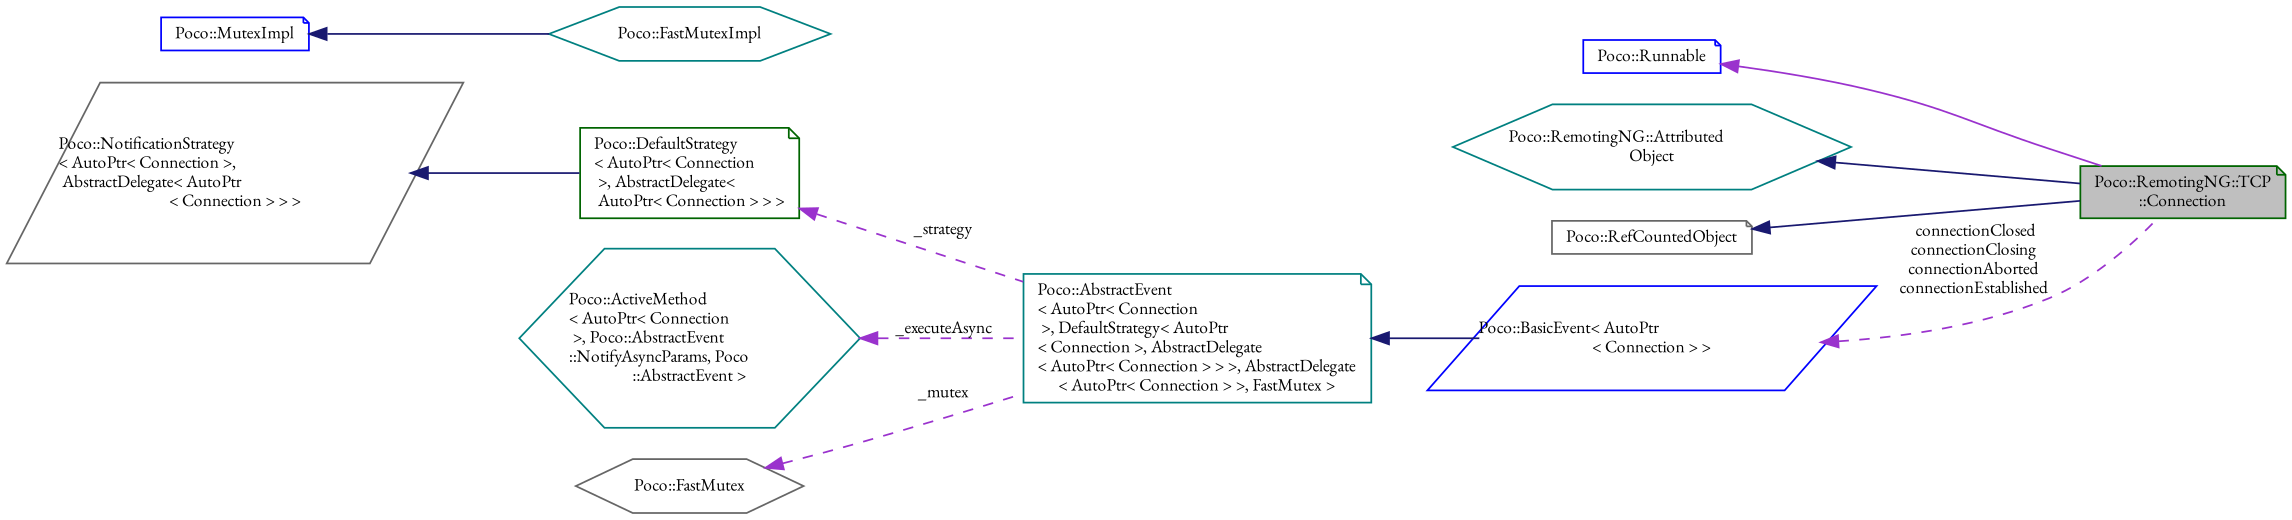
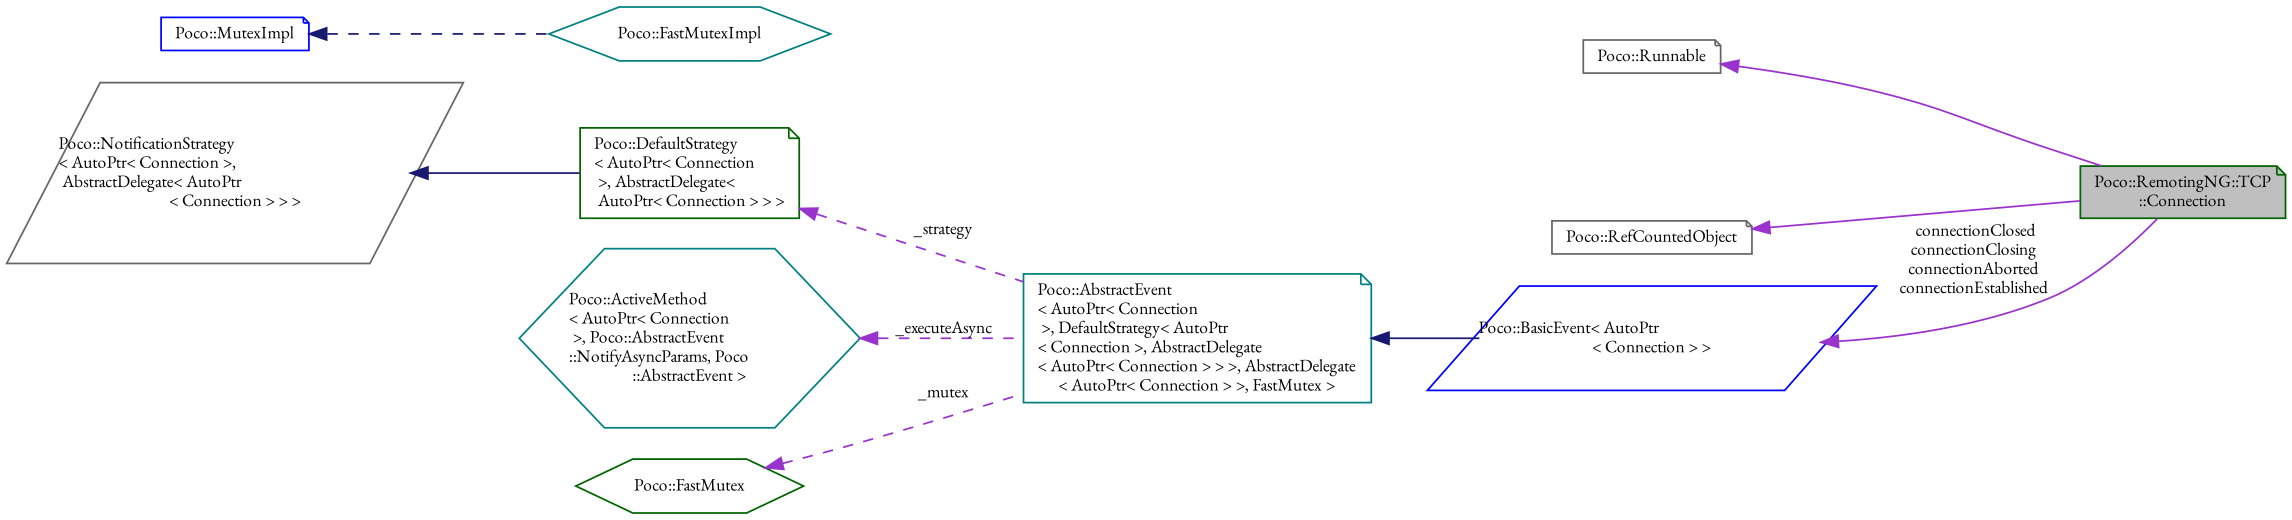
  digraph {
    fontname="EB Garamond"
    rankdir=LR
    node [color=teal fillcolor=white fontname="EB Garamond" fontsize=10 shape=note style=filled]
    edge [color=darkorchid3 dir=back fontname="EB Garamond" fontsize=10 labelfontname=Helvetica labelfontsize=10 style=solid]
    n1 [color=darkgreen fillcolor=grey75 fontcolor=black height=0.2 label="Poco::RemotingNG::TCP\l::Connection" width=0.4]
-   n2 [color=blue height=0.2 label="Poco::Runnable" width=0.4]
-   n3 [height=0.2 label="Poco::RemotingNG::Attributed\lObject" shape=hexagon width=0.4]
+   n2 [color=gray40 height=0.2 label="Poco::Runnable" width=0.4]
    n4 [color=gray40 height=0.2 label="Poco::RefCountedObject" width=0.4]
    n5 [color=blue height=0.2 label="Poco::BasicEvent\< AutoPtr\l\< Connection \> \>" shape=parallelogram width=0.4]
    n6 [height=0.2 label="Poco::AbstractEvent\l\< AutoPtr\< Connection\l \>, DefaultStrategy\< AutoPtr\l\< Connection \>, AbstractDelegate\l\< AutoPtr\< Connection \> \> \>, AbstractDelegate\l\< AutoPtr\< Connection \> \>, FastMutex \>" width=0.4]
    n7 [color=darkgreen height=0.2 label="Poco::DefaultStrategy\l\< AutoPtr\< Connection\l \>, AbstractDelegate\<\l AutoPtr\< Connection \> \> \>" width=0.4]
    n8 [color=gray40 height=0.2 label="Poco::NotificationStrategy\l\< AutoPtr\< Connection \>,\l AbstractDelegate\< AutoPtr\l\< Connection \> \> \>" shape=parallelogram width=0.4]
    n9 [height=0.2 label="Poco::ActiveMethod\l\< AutoPtr\< Connection\l \>, Poco::AbstractEvent\l::NotifyAsyncParams, Poco\l::AbstractEvent \>" shape=hexagon width=0.4]
-   n10 [color=gray40 height=0.2 label="Poco::FastMutex" shape=hexagon width=0.4]
+   n10 [color=darkgreen height=0.2 label="Poco::FastMutex" shape=hexagon width=0.4]
    n11 [height=0.2 label="Poco::FastMutexImpl" shape=hexagon width=0.4]
    n12 [color=blue height=0.2 label="Poco::MutexImpl" width=0.4]
    n2 -> n1
-   n3 -> n1 [color=midnightblue]
-   n4 -> n1 [color=midnightblue]
-   n5 -> n1 [label=" connectionClosed\nconnectionClosing\nconnectionAborted\nconnectionEstablished" style=dashed]
+   n4 -> n1
+   n5 -> n1 [label=" connectionClosed\nconnectionClosing\nconnectionAborted\nconnectionEstablished"]
    n6 -> n5 [color=midnightblue]
    n7 -> n6 [label=" _strategy" style=dashed]
    n8 -> n7 [color=midnightblue]
    n9 -> n6 [label=" _executeAsync" style=dashed]
    n10 -> n6 [label=" _mutex" style=dashed]
-   n12 -> n11 [color=midnightblue]
+   n12 -> n11 [color=midnightblue style=dashed]
  }
